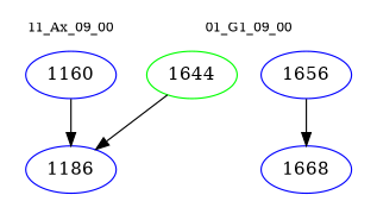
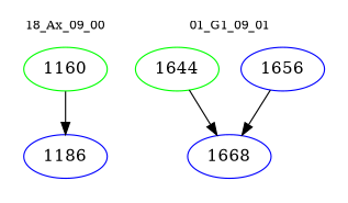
  digraph {
    node [color=blue]
    edge [color=black]
-   n1 [label=1160]
+   n1 [color=green label=1160]
    n2 [label=1186]
    n3 [label=1656]
    n4 [color=green label=1644]
    n5 [label=1668]
    subgraph cluster_1 {
      color=white
      fontsize=10
-     label="11_Ax_09_00"
+     label="18_Ax_09_00"
      n1
      n2
    }
    subgraph cluster_2 {
      color=white
      fontsize=10
-     label="01_G1_09_00"
+     label="01_G1_09_01"
      n3
      n4
      n5
    }
    n1 -> n2
    n3 -> n5
-   n4 -> n2
+   n4 -> n5
  }
